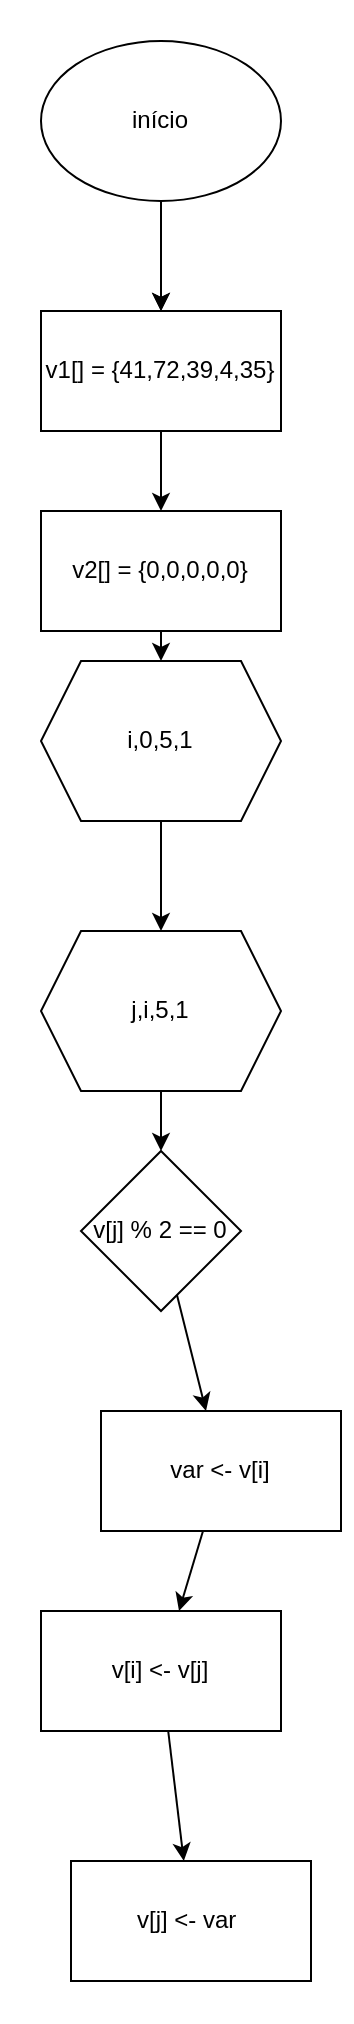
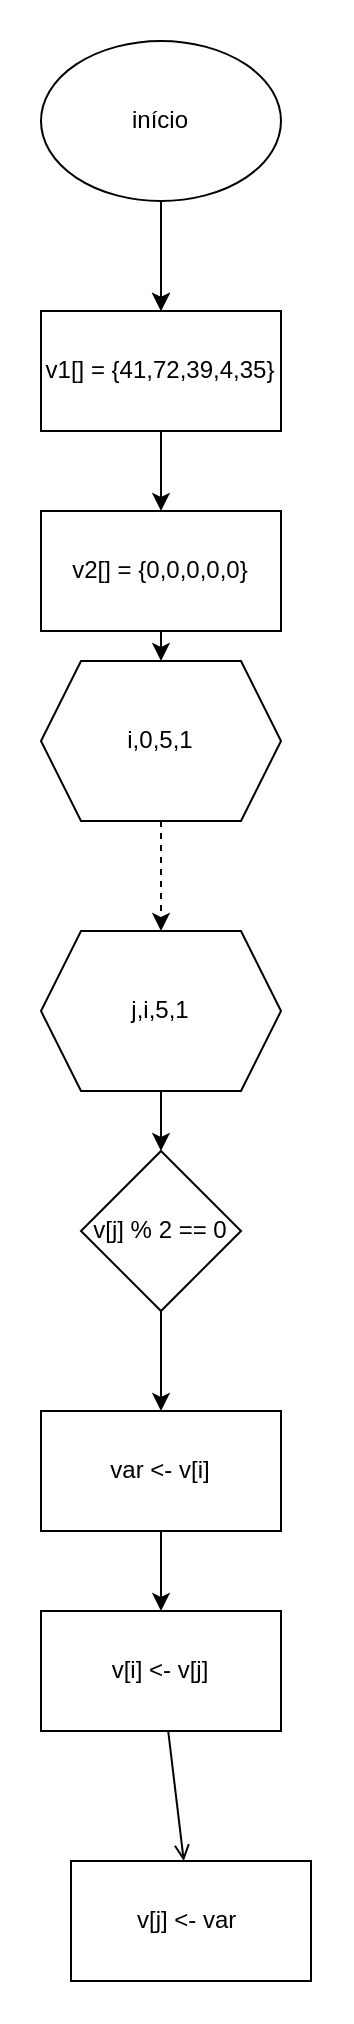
  <mxCell id="0" />
  <mxCell id="1" parent="0" />
  <mxCell id="2" style="edgeStyle=none;html=1;" edge="1" parent="1" source="3"><mxGeometry relative="1" as="geometry"><mxPoint x="80" y="155" as="targetPoint" /></mxGeometry></mxCell>
  <mxCell id="3" value="início" style="ellipse;whiteSpace=wrap;html=1;" vertex="1" parent="1"><mxGeometry x="20" y="20" width="120" height="80" as="geometry" /></mxCell>
  <mxCell id="4" value="" style="edgeStyle=none;html=1;" edge="1" parent="1"><mxGeometry relative="1" as="geometry"><mxPoint x="80" y="155" as="targetPoint" /><mxPoint x="80" y="115" as="sourcePoint" /></mxGeometry></mxCell>
  <mxCell id="5" value="" style="edgeStyle=none;html=1;" edge="1" parent="1" source="6" target="8"><mxGeometry relative="1" as="geometry" /></mxCell>
  <mxCell id="6" value="v1[] = {41,72,39,4,35}" style="whiteSpace=wrap;html=1;" vertex="1" parent="1"><mxGeometry x="20" y="155" width="120" height="60" as="geometry" /></mxCell>
  <mxCell id="7" value="" style="edgeStyle=none;html=1;" edge="1" parent="1" source="8" target="10"><mxGeometry relative="1" as="geometry" /></mxCell>
  <mxCell id="8" value="v2[] = {0,0,0,0,0}" style="whiteSpace=wrap;html=1;" vertex="1" parent="1"><mxGeometry x="20" y="255" width="120" height="60" as="geometry" /></mxCell>
- <mxCell id="9" value="" style="edgeStyle=none;html=1;" edge="1" parent="1" source="10" target="12"><mxGeometry relative="1" as="geometry" /></mxCell>
+ <mxCell id="9" value="" style="edgeStyle=none;html=1;dashed=1;" edge="1" parent="1" source="10" target="12"><mxGeometry relative="1" as="geometry" /></mxCell>
  <mxCell id="10" value="i,0,5,1" style="shape=hexagon;perimeter=hexagonPerimeter2;whiteSpace=wrap;html=1;fixedSize=1;" vertex="1" parent="1"><mxGeometry x="20" y="330" width="120" height="80" as="geometry" /></mxCell>
  <mxCell id="11" value="" style="edgeStyle=none;html=1;" edge="1" parent="1" source="12" target="14"><mxGeometry relative="1" as="geometry" /></mxCell>
  <mxCell id="12" value="j,i,5,1" style="shape=hexagon;perimeter=hexagonPerimeter2;whiteSpace=wrap;html=1;fixedSize=1;" vertex="1" parent="1"><mxGeometry x="20" y="465" width="120" height="80" as="geometry" /></mxCell>
  <mxCell id="13" value="" style="edgeStyle=none;html=1;" edge="1" parent="1" source="14" target="16"><mxGeometry relative="1" as="geometry" /></mxCell>
  <mxCell id="14" value="v[j] % 2 == 0" style="rhombus;whiteSpace=wrap;html=1;" vertex="1" parent="1"><mxGeometry x="40" y="575" width="80" height="80" as="geometry" /></mxCell>
  <mxCell id="15" value="" style="edgeStyle=none;html=1;" edge="1" parent="1" source="16" target="18"><mxGeometry relative="1" as="geometry" /></mxCell>
- <mxCell id="16" value="var &amp;lt;- v[i]" style="rounded=0;whiteSpace=wrap;html=1;" vertex="1" parent="1"><mxGeometry x="50" y="705" width="120" height="60" as="geometry" /></mxCell>
- <mxCell id="17" value="" style="edgeStyle=none;html=1;" edge="1" parent="1" source="18" target="19"><mxGeometry relative="1" as="geometry" /></mxCell>
+ <mxCell id="16" value="var &amp;lt;- v[i]" style="rounded=0;whiteSpace=wrap;html=1;" vertex="1" parent="1"><mxGeometry x="20" y="705" width="120" height="60" as="geometry" /></mxCell>
+ <mxCell id="17" value="" style="edgeStyle=none;html=1;endArrow=open;" edge="1" parent="1" source="18" target="19"><mxGeometry relative="1" as="geometry" /></mxCell>
  <mxCell id="18" value="v[i] &amp;lt;- v[j]" style="whiteSpace=wrap;html=1;rounded=0;" vertex="1" parent="1"><mxGeometry x="20" y="805" width="120" height="60" as="geometry" /></mxCell>
  <mxCell id="19" value="v[j] &amp;lt;- var&amp;nbsp;" style="whiteSpace=wrap;html=1;rounded=0;" vertex="1" parent="1"><mxGeometry x="35" y="930" width="120" height="60" as="geometry" /></mxCell>
